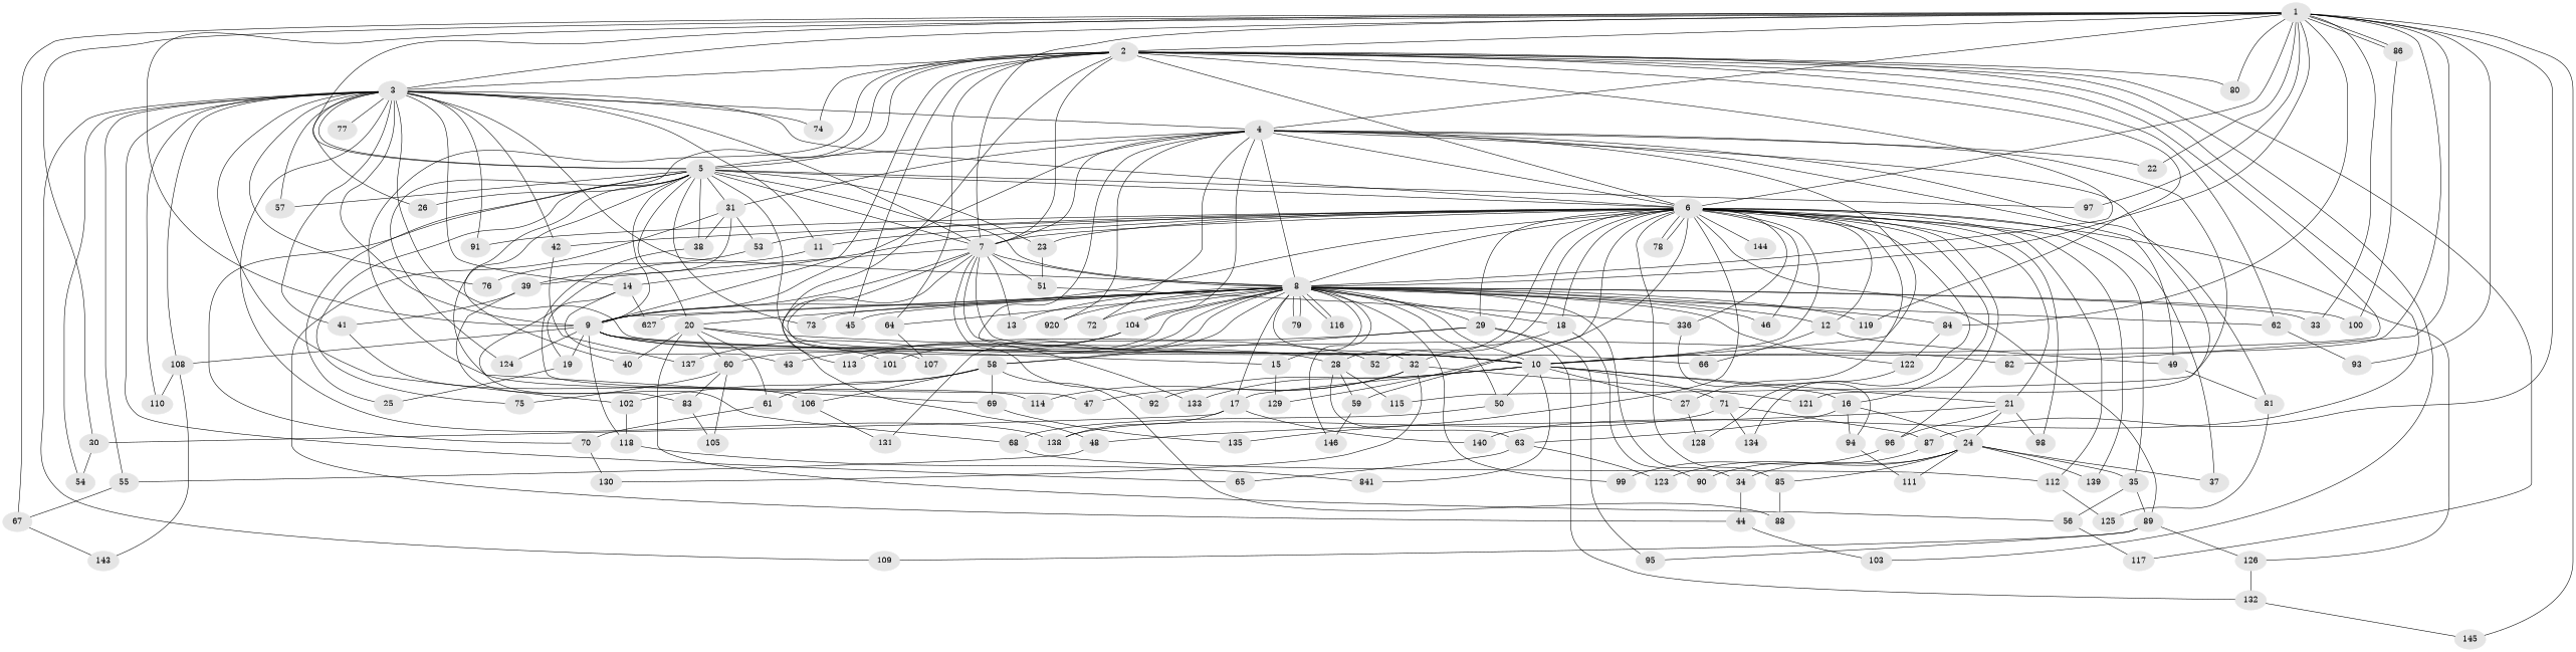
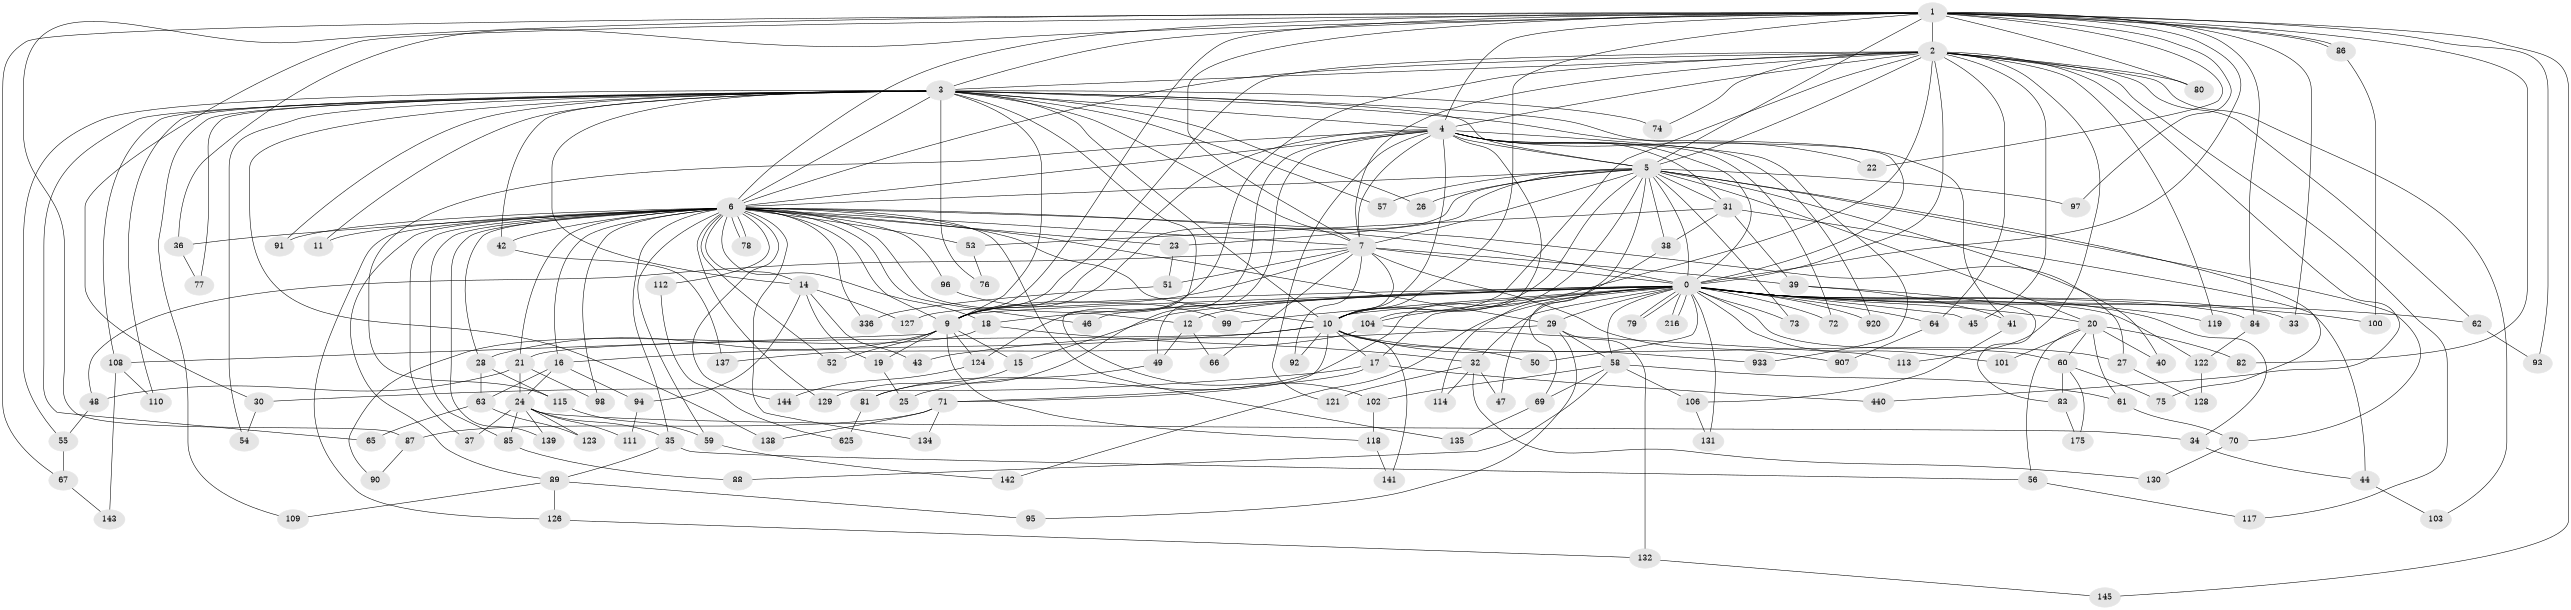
  graph {
    node [color=gray90 style=filled]
    1
    2
    3
    4
    5
    6
    7
-   8
+   8 [label=0]
    9
    10
    22
    30
    33
+   36
    67
    80
    82
    84
    86
    87
    93
    97
    145
    45
    62
    64
    74
    103
    113
    114
    117
    119
    124
-   140
+   140 [label=440]
    11
    14
    26
    41
    42
    54
    55
    57
    65
    76
    77
    91
    102
    108
    109
    110
    138
    31
    49
    72
    81
    104
    115
    n58 [label=920]
    121
-   133
+   133 [label=933]
    20
    23
    25
    38
    40
    69
    70
    73
    75
    12
    16
    18
    21
    27
    28
    29
    35
    37
    46
    52
    53
    59
    78
    85
    89
    96
    98
    112
    126
    129
    134
    135
    n93 [label=336]
    139
    144
-   13
    39
    48
    51
    66
    92
-   107
+   107 [label=907]
    15
    17
    32
    34
    50
    58
    60
    79
    99
    100
    101
-   116
+   116 [label=216]
    122
-   127 [label=627]
+   127
    131
-   142 [label=146]
+   142
    19
    118
    71
-   141 [label=841]
+   141
    143
    90
-   68
    43
    94
    106
    137
    44
-   125
+   125 [label=625]
    56
    61
    47
    130
    24
    63
    128
    95
    132
    88
    83
-   105
+   105 [label=175]
    111
    123
    1 -- 2
    1 -- 3
    1 -- 4
    1 -- 5
    1 -- 6
    1 -- 7
    1 -- 8
    1 -- 9
    1 -- 10
    1 -- 22
    1 -- 30
    1 -- 33
+   1 -- 36
    1 -- 67
    1 -- 80
    1 -- 82
    1 -- 84
    1 -- 86
    1 -- 86
    1 -- 87
    1 -- 93
    1 -- 97
    1 -- 145
    2 -- 3
+   2 -- 4
    2 -- 5
    2 -- 6
    2 -- 7
    2 -- 8
    2 -- 9
    2 -- 10
    2 -- 80
    2 -- 45
    2 -- 62
    2 -- 64
    2 -- 74
    2 -- 103
    2 -- 113
    2 -- 114
    2 -- 117
    2 -- 119
    2 -- 124
    2 -- 140
    3 -- 4
    3 -- 5
    3 -- 6
    3 -- 7
    3 -- 8
    3 -- 9
    3 -- 10
    3 -- 74
    3 -- 11
    3 -- 14
    3 -- 26
    3 -- 41
    3 -- 42
    3 -- 54
    3 -- 55
    3 -- 57
    3 -- 65
    3 -- 76
    3 -- 77
    3 -- 91
    3 -- 102
    3 -- 108
    3 -- 109
    3 -- 110
    3 -- 138
    4 -- 5
    4 -- 6
    4 -- 7
    4 -- 8
    4 -- 9
    4 -- 10
    4 -- 22
    4 -- 31
    4 -- 49
    4 -- 72
    4 -- 81
    4 -- 104
    4 -- 115
    4 -- n58
    4 -- 121
    4 -- 133
    5 -- 6
    5 -- 7
    5 -- 8
    5 -- 9
    5 -- 10
    5 -- 97
    5 -- 26
    5 -- 57
    5 -- 31
    5 -- 20
    5 -- 23
    5 -- 25
    5 -- 38
    5 -- 40
    5 -- 69
    5 -- 70
    5 -- 73
    5 -- 75
    6 -- 7
    6 -- 8
    6 -- 9
    6 -- 10
+   6 -- 36
    6 -- 11
    6 -- 14
    6 -- 42
    6 -- 91
    6 -- 23
    6 -- 12
    6 -- 16
    6 -- 18
    6 -- 21
    6 -- 27
    6 -- 28
    6 -- 29
    6 -- 35
    6 -- 37
    6 -- 46
    6 -- 52
    6 -- 53
    6 -- 59
    6 -- 78
    6 -- 78
    6 -- 85
    6 -- 89
    6 -- 96
    6 -- 98
    6 -- 112
    6 -- 126
    6 -- 129
    6 -- 134
    6 -- 135
    6 -- n93
    6 -- 139
    6 -- 144
    7 -- 8
    7 -- 9
    7 -- 10
-   7 -- 13
    7 -- 39
    7 -- 48
    7 -- 51
    7 -- 66
    7 -- 92
    7 -- 107
    8 -- 9
    8 -- 10
    8 -- 33
    8 -- 84
    8 -- 45
    8 -- 62
    8 -- 64
    8 -- 119
    8 -- 72
    8 -- 104
    8 -- n58
    8 -- 20
    8 -- 73
    8 -- 12
    8 -- 18
    8 -- 29
    8 -- 46
-   8 -- 13
    8 -- 15
    8 -- 17
    8 -- 32
    8 -- 34
    8 -- 50
    8 -- 58
    8 -- 60
    8 -- 79
    8 -- 79
    8 -- 99
    8 -- 100
    8 -- 101
    8 -- 116
    8 -- 116
    8 -- 122
    8 -- 127
    8 -- 131
    8 -- 142
-   9 -- 10
    9 -- 124
    9 -- 108
    9 -- 28
    9 -- 52
    9 -- 15
    9 -- 19
    9 -- 118
    10 -- 133
    10 -- 16
    10 -- 21
    10 -- 27
    10 -- 92
    10 -- 17
    10 -- 50
    10 -- 71
    10 -- 141
    30 -- 54
+   36 -- 77
    67 -- 143
    84 -- 122
    86 -- 100
    87 -- 90
    62 -- 93
    64 -- 107
-   11 -- 68
+   124 -- 144
    14 -- 127
    14 -- 19
    14 -- 43
-   n93 -- 94
+   14 -- 94
    41 -- 106
    42 -- 137
    55 -- 67
    102 -- 118
    108 -- 110
    108 -- 143
    31 -- 38
    31 -- 53
    31 -- 39
    31 -- 44
    49 -- 81
    81 -- 125
    104 -- 113
    104 -- 137
    20 -- 82
    20 -- 40
    20 -- 60
    20 -- 101
    20 -- 56
    20 -- 61
    23 -- 51
    38 -- 47
    69 -- 135
    70 -- 130
    12 -- 49
    12 -- 66
    16 -- 94
    16 -- 24
    16 -- 63
    18 -- 32
    18 -- 90
-   21 -- 96
    21 -- 98
    21 -- 48
    21 -- 24
    27 -- 128
    28 -- 115
-   28 -- 59
+   115 -- 59
    28 -- 63
    29 -- 58
    29 -- 43
    29 -- 95
    29 -- 132
    35 -- 89
    35 -- 56
    53 -- 76
    59 -- 142
    85 -- 88
    89 -- 109
    89 -- 126
    89 -- 95
    96 -- 99
    112 -- 125
    126 -- 132
    39 -- 41
    39 -- 83
    48 -- 55
    51 -- n93
    15 -- 129
    17 -- 30
    17 -- 140
-   17 -- 138
+   17 -- 71
    32 -- 114
    32 -- 121
    32 -- 47
    32 -- 130
    34 -- 44
-   50 -- 68
    58 -- 102
    58 -- 69
    58 -- 106
    58 -- 61
    58 -- 88
    60 -- 75
    60 -- 83
    60 -- 105
    122 -- 128
    19 -- 25
    118 -- 141
    71 -- 87
    71 -- 138
    71 -- 134
-   68 -- 112
    94 -- 111
    106 -- 131
    44 -- 103
    56 -- 117
    61 -- 70
    24 -- 35
    24 -- 37
    24 -- 85
    24 -- 139
    24 -- 34
    24 -- 111
    24 -- 123
    63 -- 65
    63 -- 123
    132 -- 145
    83 -- 105
  }
